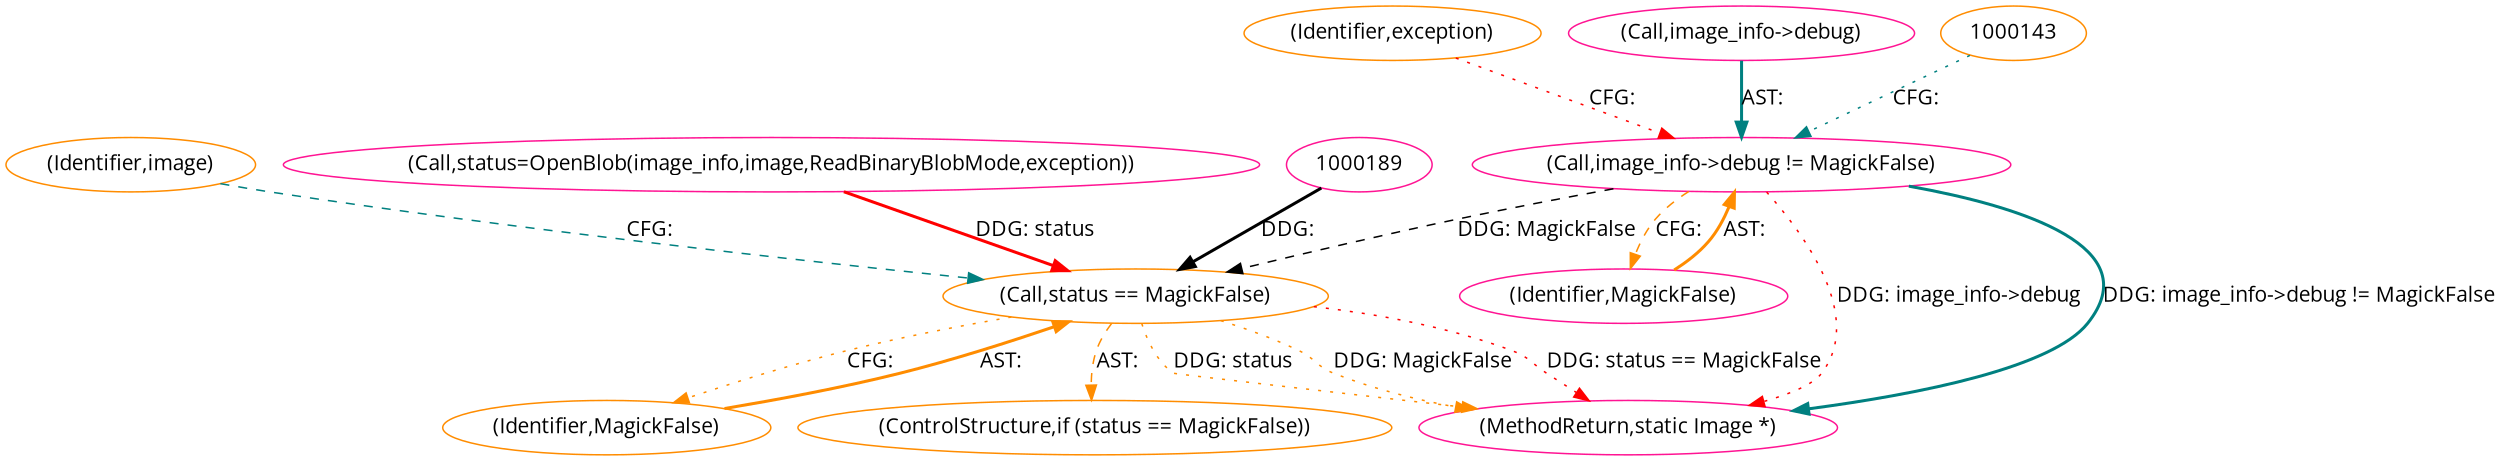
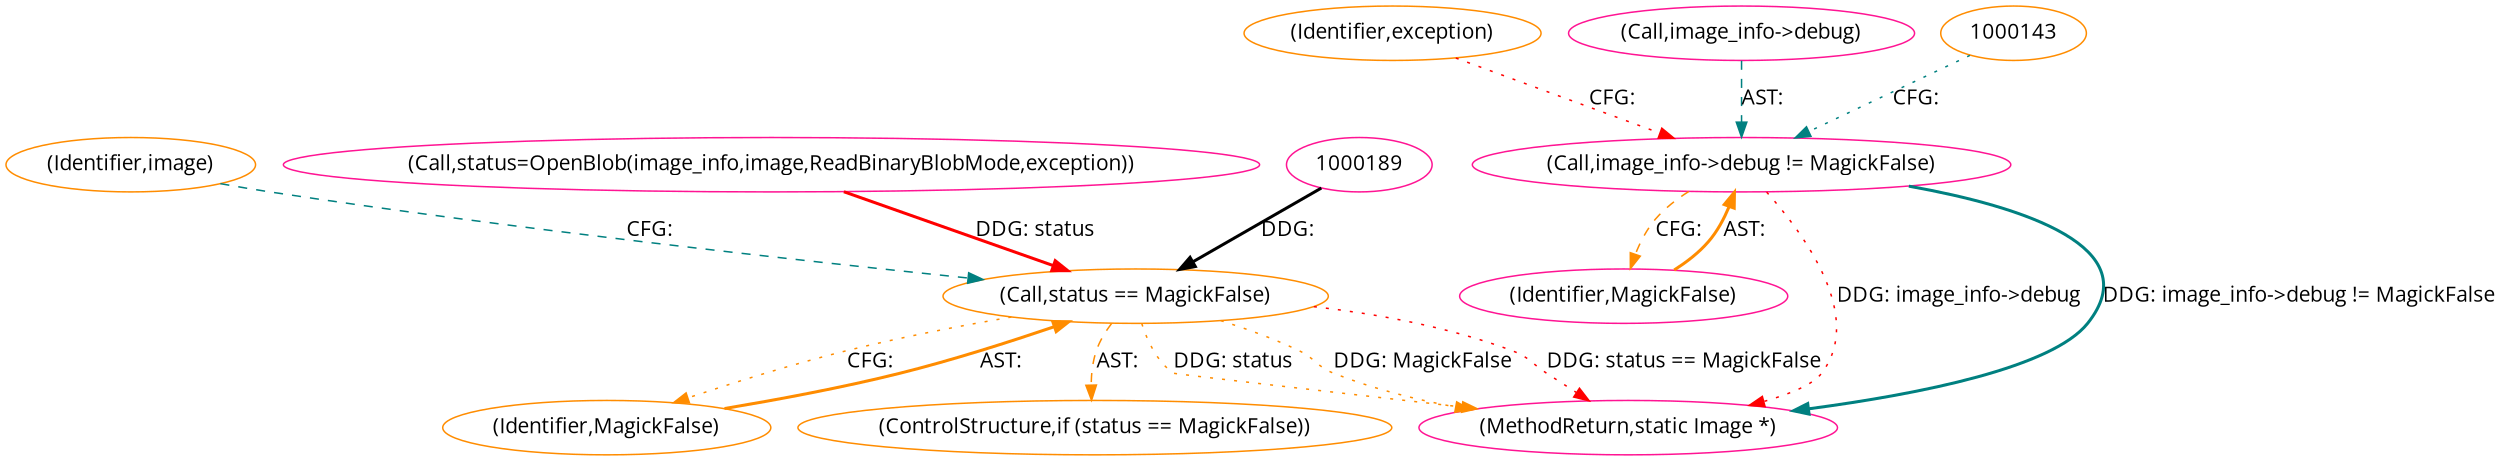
  digraph {
    fontname="Open Sans"
    node [color=deeppink fontname="Open Sans"]
    edge [color=darkorange fontname="Open Sans" style=dotted]
    n1 [label="(Call,image_info->debug != MagickFalse)"]
    n2 [color=darkorange label="(Call,status == MagickFalse)"]
    n3 [label="(MethodReturn,static Image *)"]
    n4 [label="(Identifier,MagickFalse)"]
    n5 [color=darkorange label="(Identifier,MagickFalse)"]
    n6 [color=darkorange label="(ControlStructure,if (status == MagickFalse))"]
    n7 [color=darkorange label="(Identifier,exception)"]
    n8 [label="(Call,image_info->debug)"]
    n9 [color=darkorange label="(Identifier,image)"]
    n10 [label="(Call,status=OpenBlob(image_info,image,ReadBinaryBlobMode,exception))"]
    1000143 [color=darkorange]
    1000189
-   n1 -> n2 [color=black label="DDG: MagickFalse" style=dashed]
    n1 -> n3 [color=red label="DDG: image_info->debug"]
    n1 -> n3 [color=teal label="DDG: image_info->debug != MagickFalse" style=bold]
    n1 -> n4 [label="CFG: " style=dashed]
    n2 -> n3 [label="DDG: MagickFalse"]
    n2 -> n3 [color=red label="DDG: status == MagickFalse"]
    n2 -> n3 [label="DDG: status"]
    n2 -> n5 [label="CFG: "]
    n2 -> n6 [label="AST: " style=dashed]
    n4 -> n1 [label="AST: " style=bold]
    n5 -> n2 [label="AST: " style=bold]
    n7 -> n1 [color=red label="CFG: "]
-   n8 -> n1 [color=teal label="AST: " style=bold]
+   n8 -> n1 [color=teal label="AST: " style=dashed]
    n9 -> n2 [color=teal label="CFG: " style=dashed]
    n10 -> n2 [color=red label="DDG: status" style=bold]
    1000143 -> n1 [color=teal label="CFG: "]
    1000189 -> n2 [color=black label="DDG: " style=bold]
  }
